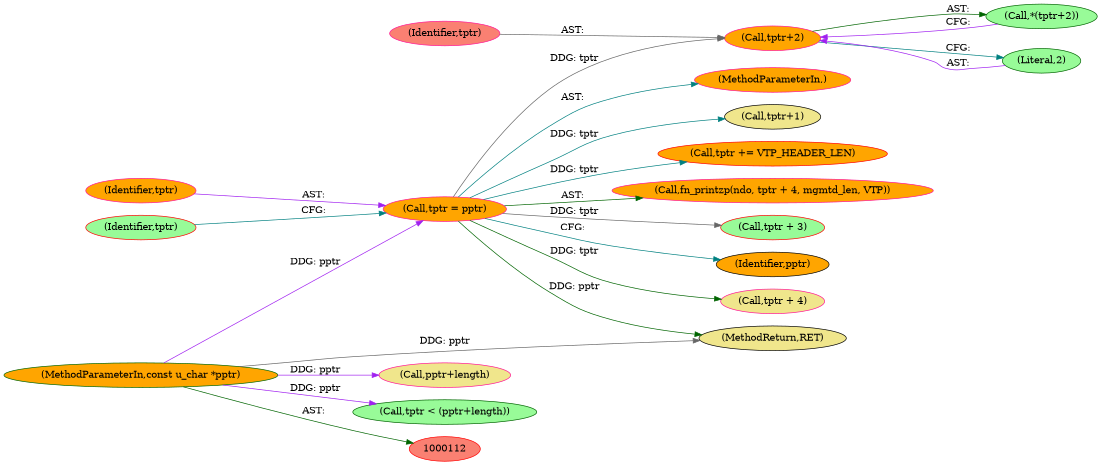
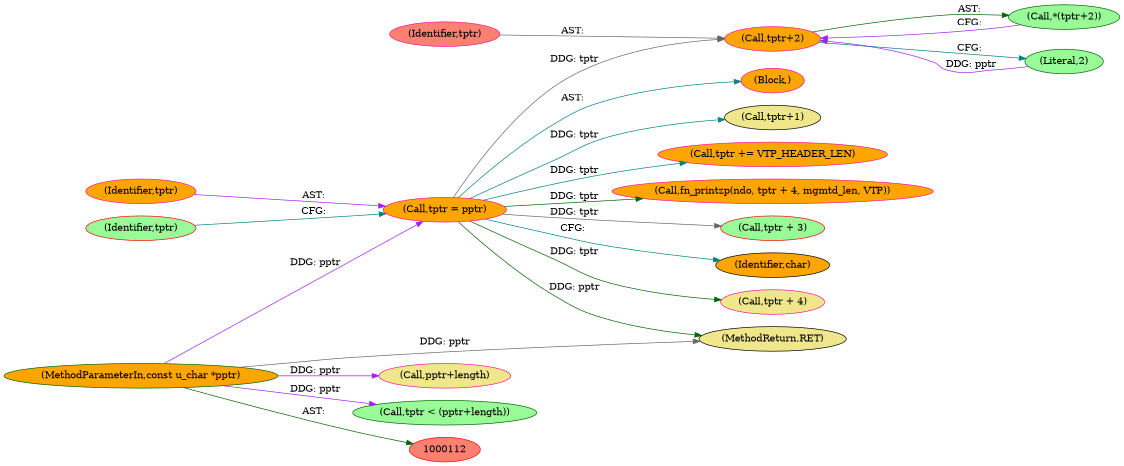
  digraph {
    rankdir=LR
    node [color=deeppink fillcolor=orange style=filled]
    edge [color=teal]
    n1 [label="(Call,tptr+2)"]
    n2 [color=darkgreen fillcolor=palegreen label="(Call,*(tptr+2))"]
    n3 [color=darkgreen fillcolor=palegreen label="(Literal,2)"]
    n4 [label="(Call,tptr = pptr)"]
-   n5 [label="(MethodParameterIn,)"]
+   n5 [label="(Block,)"]
    n6 [color=black fillcolor=khaki label="(Call,tptr+1)"]
-   n7 [color=red label="(Call,tptr += VTP_HEADER_LEN)"]
+   n7 [label="(Call,tptr += VTP_HEADER_LEN)"]
    n8 [label="(Call,fn_printzp(ndo, tptr + 4, mgmtd_len, VTP))"]
    n9 [color=red fillcolor=palegreen label="(Call,tptr + 3)"]
-   n10 [color=black label="(Identifier,pptr)"]
+   n10 [color=black label="(Identifier,char)"]
    n11 [fillcolor=khaki label="(Call,tptr + 4)"]
    n12 [color=black fillcolor=khaki label="(MethodReturn,RET)"]
    n13 [color=darkgreen label="(MethodParameterIn,const u_char *pptr)"]
    n14 [fillcolor=khaki label="(Call,pptr+length)"]
    n15 [color=darkgreen fillcolor=palegreen label="(Call,tptr < (pptr+length))"]
    1000112 [color=red fillcolor=salmon]
    n17 [label="(Identifier,tptr)"]
    n18 [color=red fillcolor=palegreen label="(Identifier,tptr)"]
    n19 [fillcolor=salmon label="(Identifier,tptr)"]
    n1 -> n2 [color=darkgreen label="AST: "]
    n1 -> n3 [label="CFG: "]
    n2 -> n1 [color=purple label="CFG: "]
-   n3 -> n1 [color=purple label="AST: "]
+   n3 -> n1 [color=purple label="DDG: pptr"]
    n4 -> n1 [color=gray40 label="DDG: tptr"]
    n4 -> n5 [label="AST: "]
    n4 -> n6 [label="DDG: tptr"]
    n4 -> n7 [label="DDG: tptr"]
-   n4 -> n8 [color=darkgreen label="AST: "]
+   n4 -> n8 [color=darkgreen label="DDG: tptr"]
    n4 -> n9 [color=gray40 label="DDG: tptr"]
    n4 -> n10 [label="CFG: "]
    n4 -> n11 [color=darkgreen label="DDG: tptr"]
    n4 -> n12 [color=darkgreen label="DDG: pptr"]
    n13 -> n4 [color=purple label="DDG: pptr"]
    n13 -> n12 [color=gray40 label="DDG: pptr"]
    n13 -> n14 [color=purple label="DDG: pptr"]
    n13 -> n15 [color=purple label="DDG: pptr"]
    n13 -> 1000112 [color=darkgreen label="AST: "]
    n17 -> n4 [color=purple label="AST: "]
    n18 -> n4 [label="CFG: "]
    n19 -> n1 [color=gray40 label="AST: "]
  }
